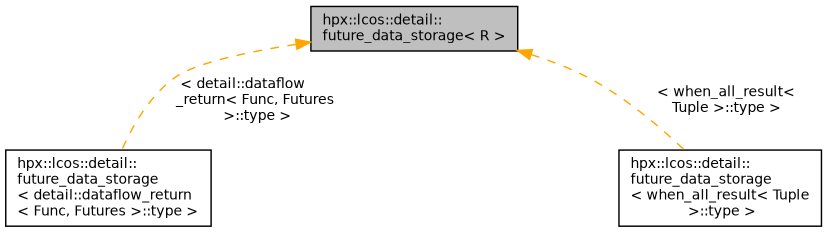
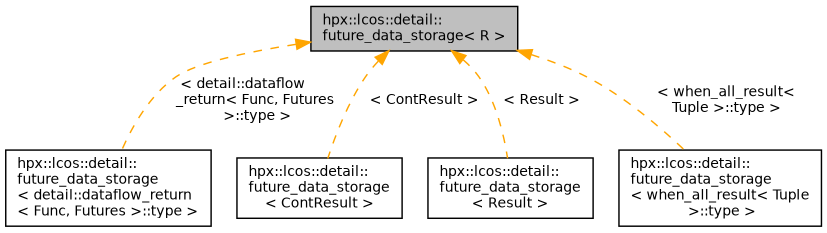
  digraph {
    rankdir=TB
    node [color=black fillcolor=white fontname=Helvetica fontsize=10 shape=record style=filled]
    edge [color=orange dir=back fontname=Helvetica fontsize=10 labelfontname=Helvetica labelfontsize=10 style=dashed]
    n1 [fillcolor=grey75 fontcolor=black height=0.2 label="hpx::lcos::detail::\lfuture_data_storage\< R \>" width=0.4]
    n2 [height=0.2 label="hpx::lcos::detail::\lfuture_data_storage\l\< detail::dataflow_return\l\< Func, Futures \>::type \>" width=0.4]
+   n3 [height=0.2 label="hpx::lcos::detail::\lfuture_data_storage\l\< ContResult \>" width=0.4]
+   n4 [height=0.2 label="hpx::lcos::detail::\lfuture_data_storage\l\< Result \>" width=0.4]
    n5 [height=0.2 label="hpx::lcos::detail::\lfuture_data_storage\l\< when_all_result\< Tuple\l \>::type \>" width=0.4]
    n1 -> n2 [label=" \< detail::dataflow\l_return\< Func, Futures\l \>::type \>"]
+   n1 -> n3 [label=" \< ContResult \>"]
+   n1 -> n4 [label=" \< Result \>"]
    n1 -> n5 [label=" \< when_all_result\<\l Tuple \>::type \>"]
  }
